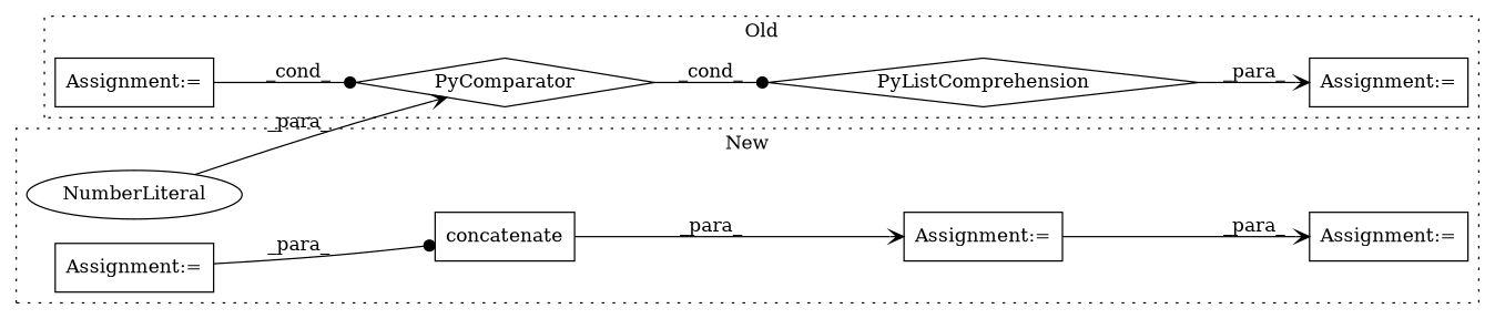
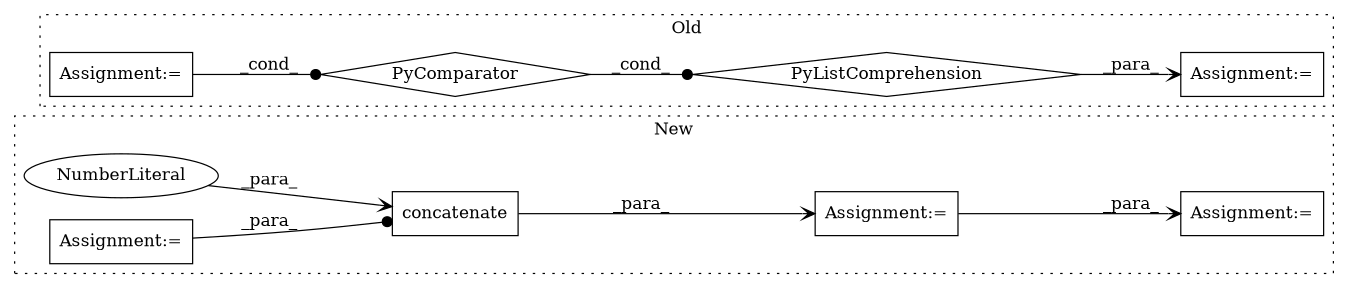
  digraph {
    rankdir=LR
    node [a=7 l=1 s=23072 shape=box]
    edge [arrowhead=vee]
    n1 [a=113 l=27 label=PyComparator shape=diamond]
    n2 [l=27 label="Assignment:="]
    n3 [a=109 l=115 label=PyListComprehension s=22992 shape=diamond]
    n4 [l=12 label="Assignment:=" s=22980]
    n5 [a=32 l="21,1" label=concatenate s="24637,24744"]
    n6 [label="Assignment:=" s=24599]
    n7 [label="Assignment:=" s=24630]
    n8 [a=34 label=NumberLiteral s=24743 shape=ellipse]
    n9 [label="Assignment:=" s=24858]
    subgraph cluster_1 {
      label=Old
      style=dotted
      n1
      n2
      n3
      n4
    }
    subgraph cluster_2 {
      label=New
      style=dotted
      n5
      n6
      n7
      n8
      n9
    }
    n1 -> n3 [arrowhead=dot label=_cond_]
    n2 -> n1 [arrowhead=dot label=_cond_]
    n3 -> n4 [label=_para_]
    n5 -> n7 [label=_para_]
    n6 -> n5 [arrowhead=dot label=_para_]
    n7 -> n9 [label=_para_]
-   n8 -> n1 [label=_para_]
+   n8 -> n5 [label=_para_]
  }
